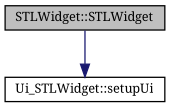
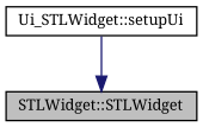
  digraph {
    rankdir=TB
    fontname="Noto Serif"
    node [color=black fontname="Noto Serif" fontsize=10 shape=record style=filled]
    n1 [fillcolor=grey75 fontcolor=black height=0.2 label="STLWidget::STLWidget" width=0.4]
    n2 [fillcolor=white height=0.2 label="Ui_STLWidget::setupUi" width=0.4]
-   n1 -> n2 [color=midnightblue fontname="Noto Serif" fontsize=10 labelfontname=Helvetica labelfontsize=10 style=solid]
+   n2 -> n1 [color=midnightblue fontname="Noto Serif" fontsize=10 labelfontname=Helvetica labelfontsize=10 style=solid]
  }
